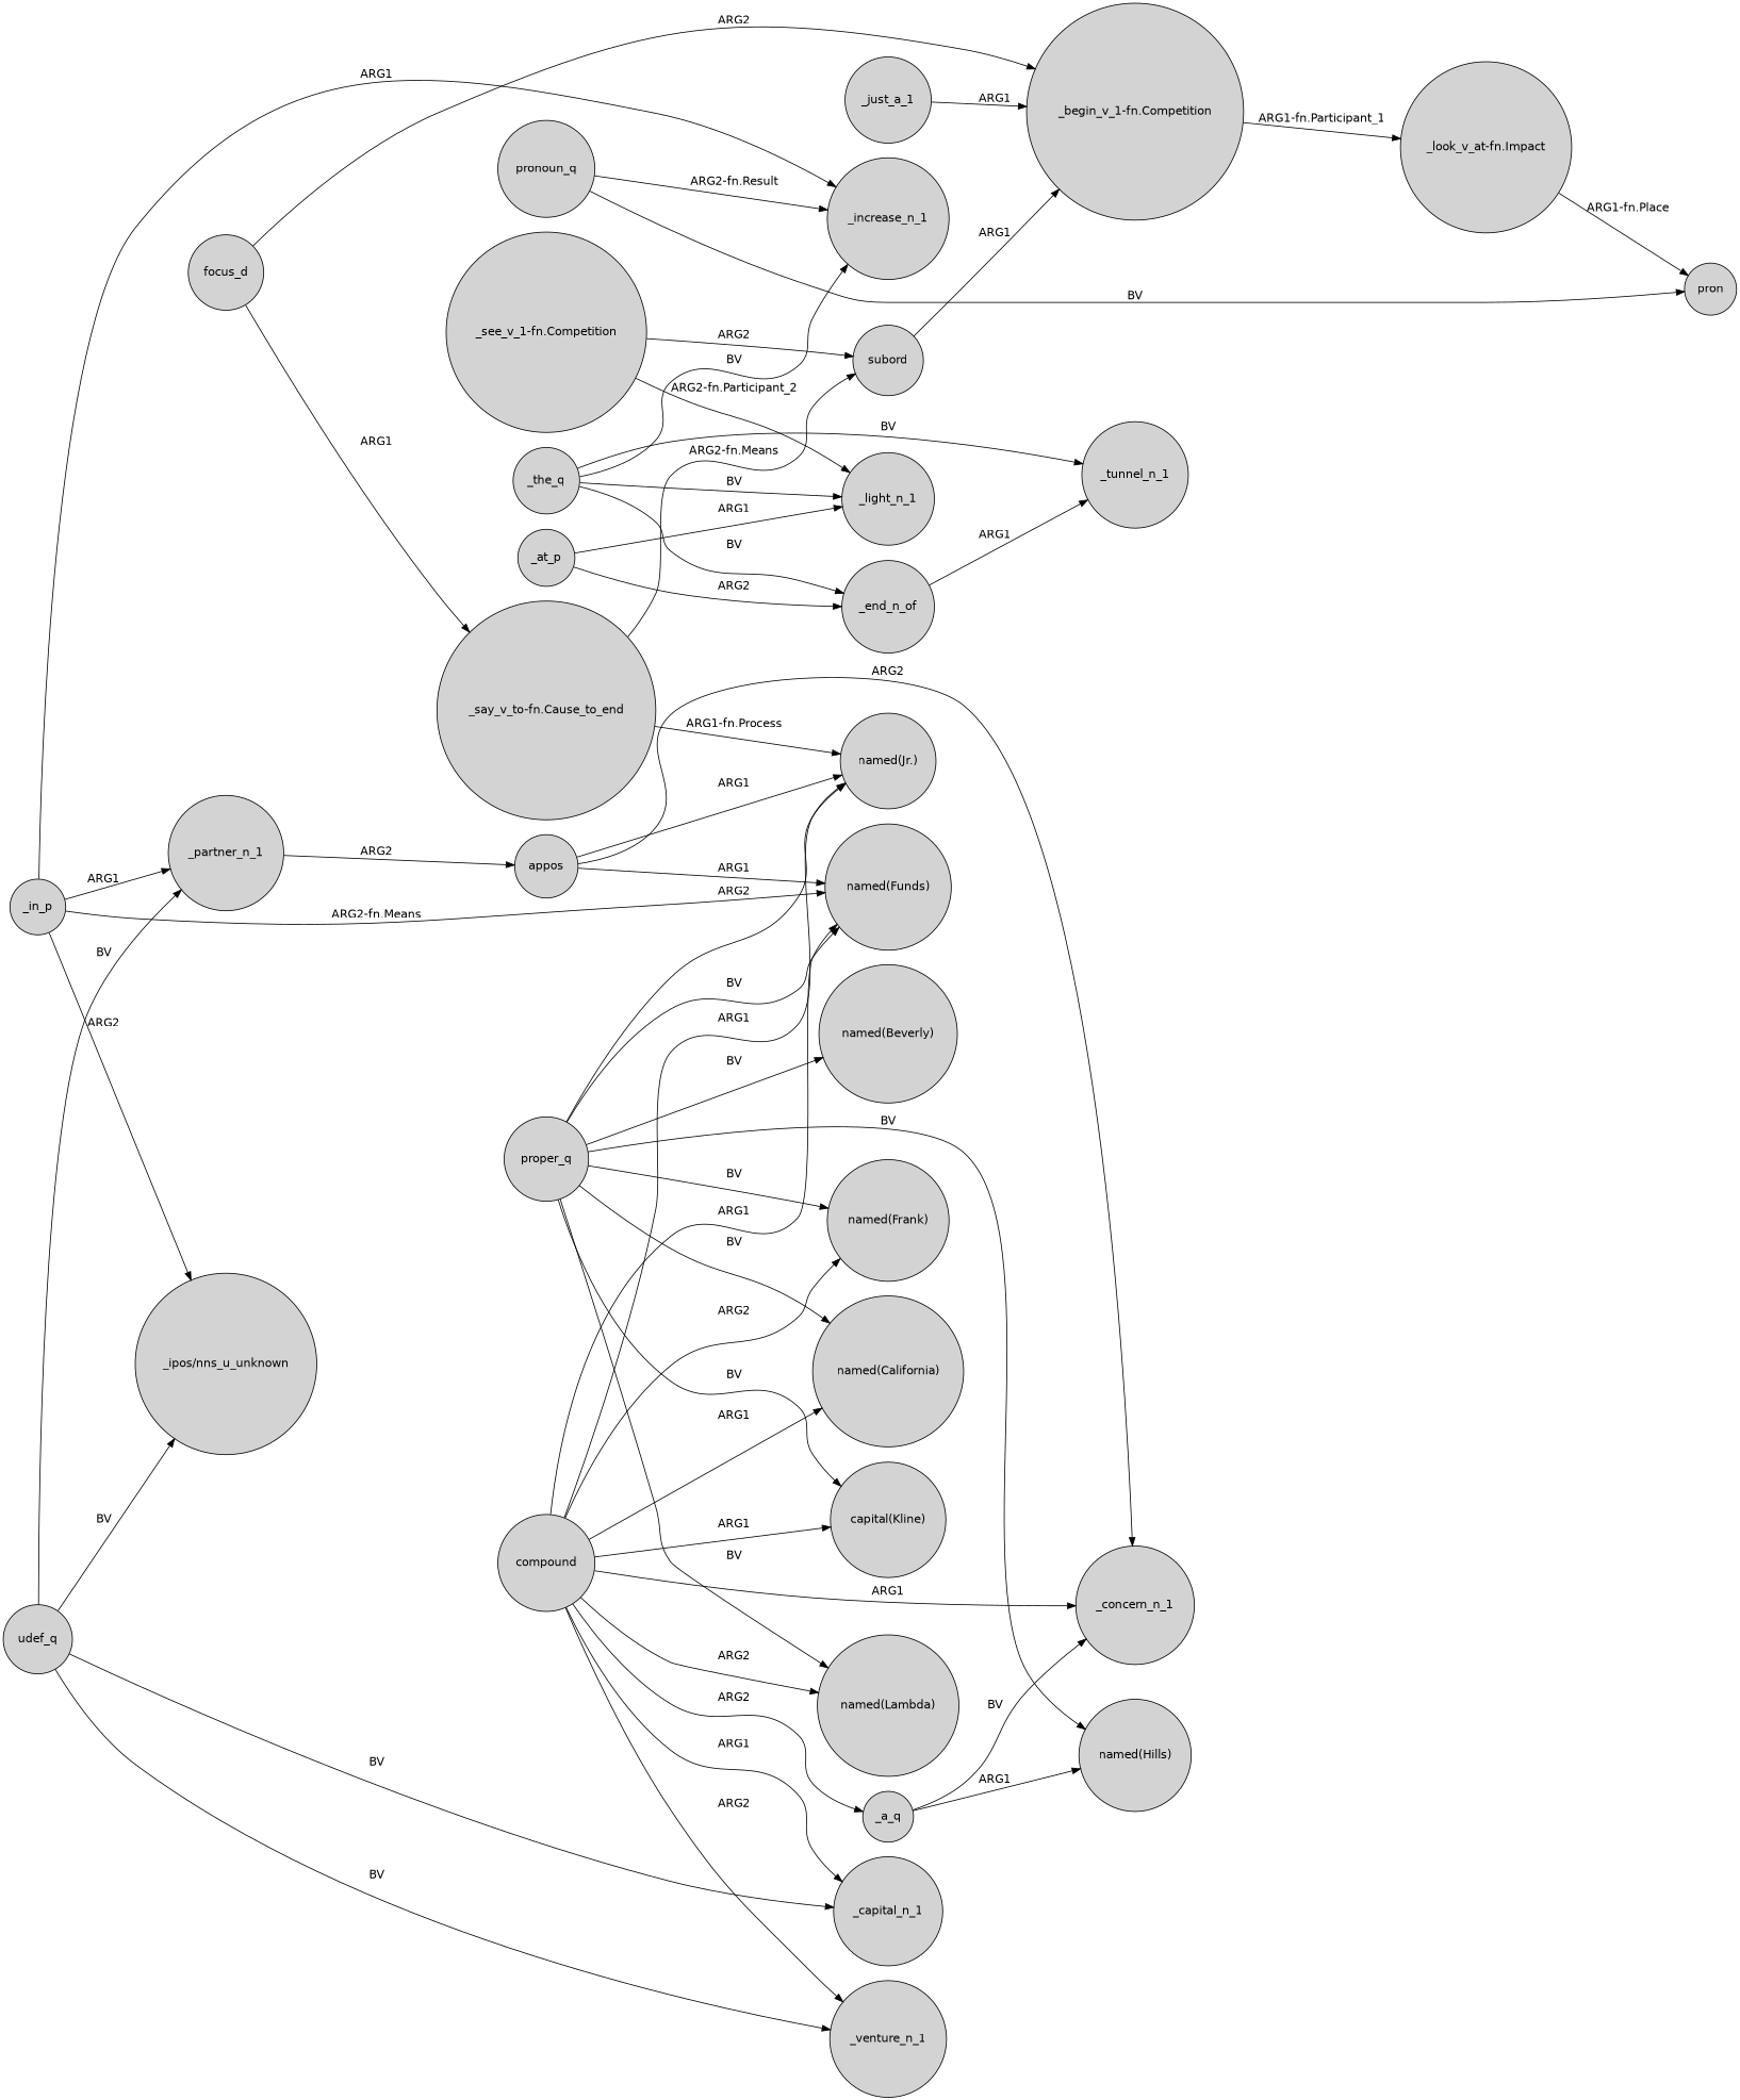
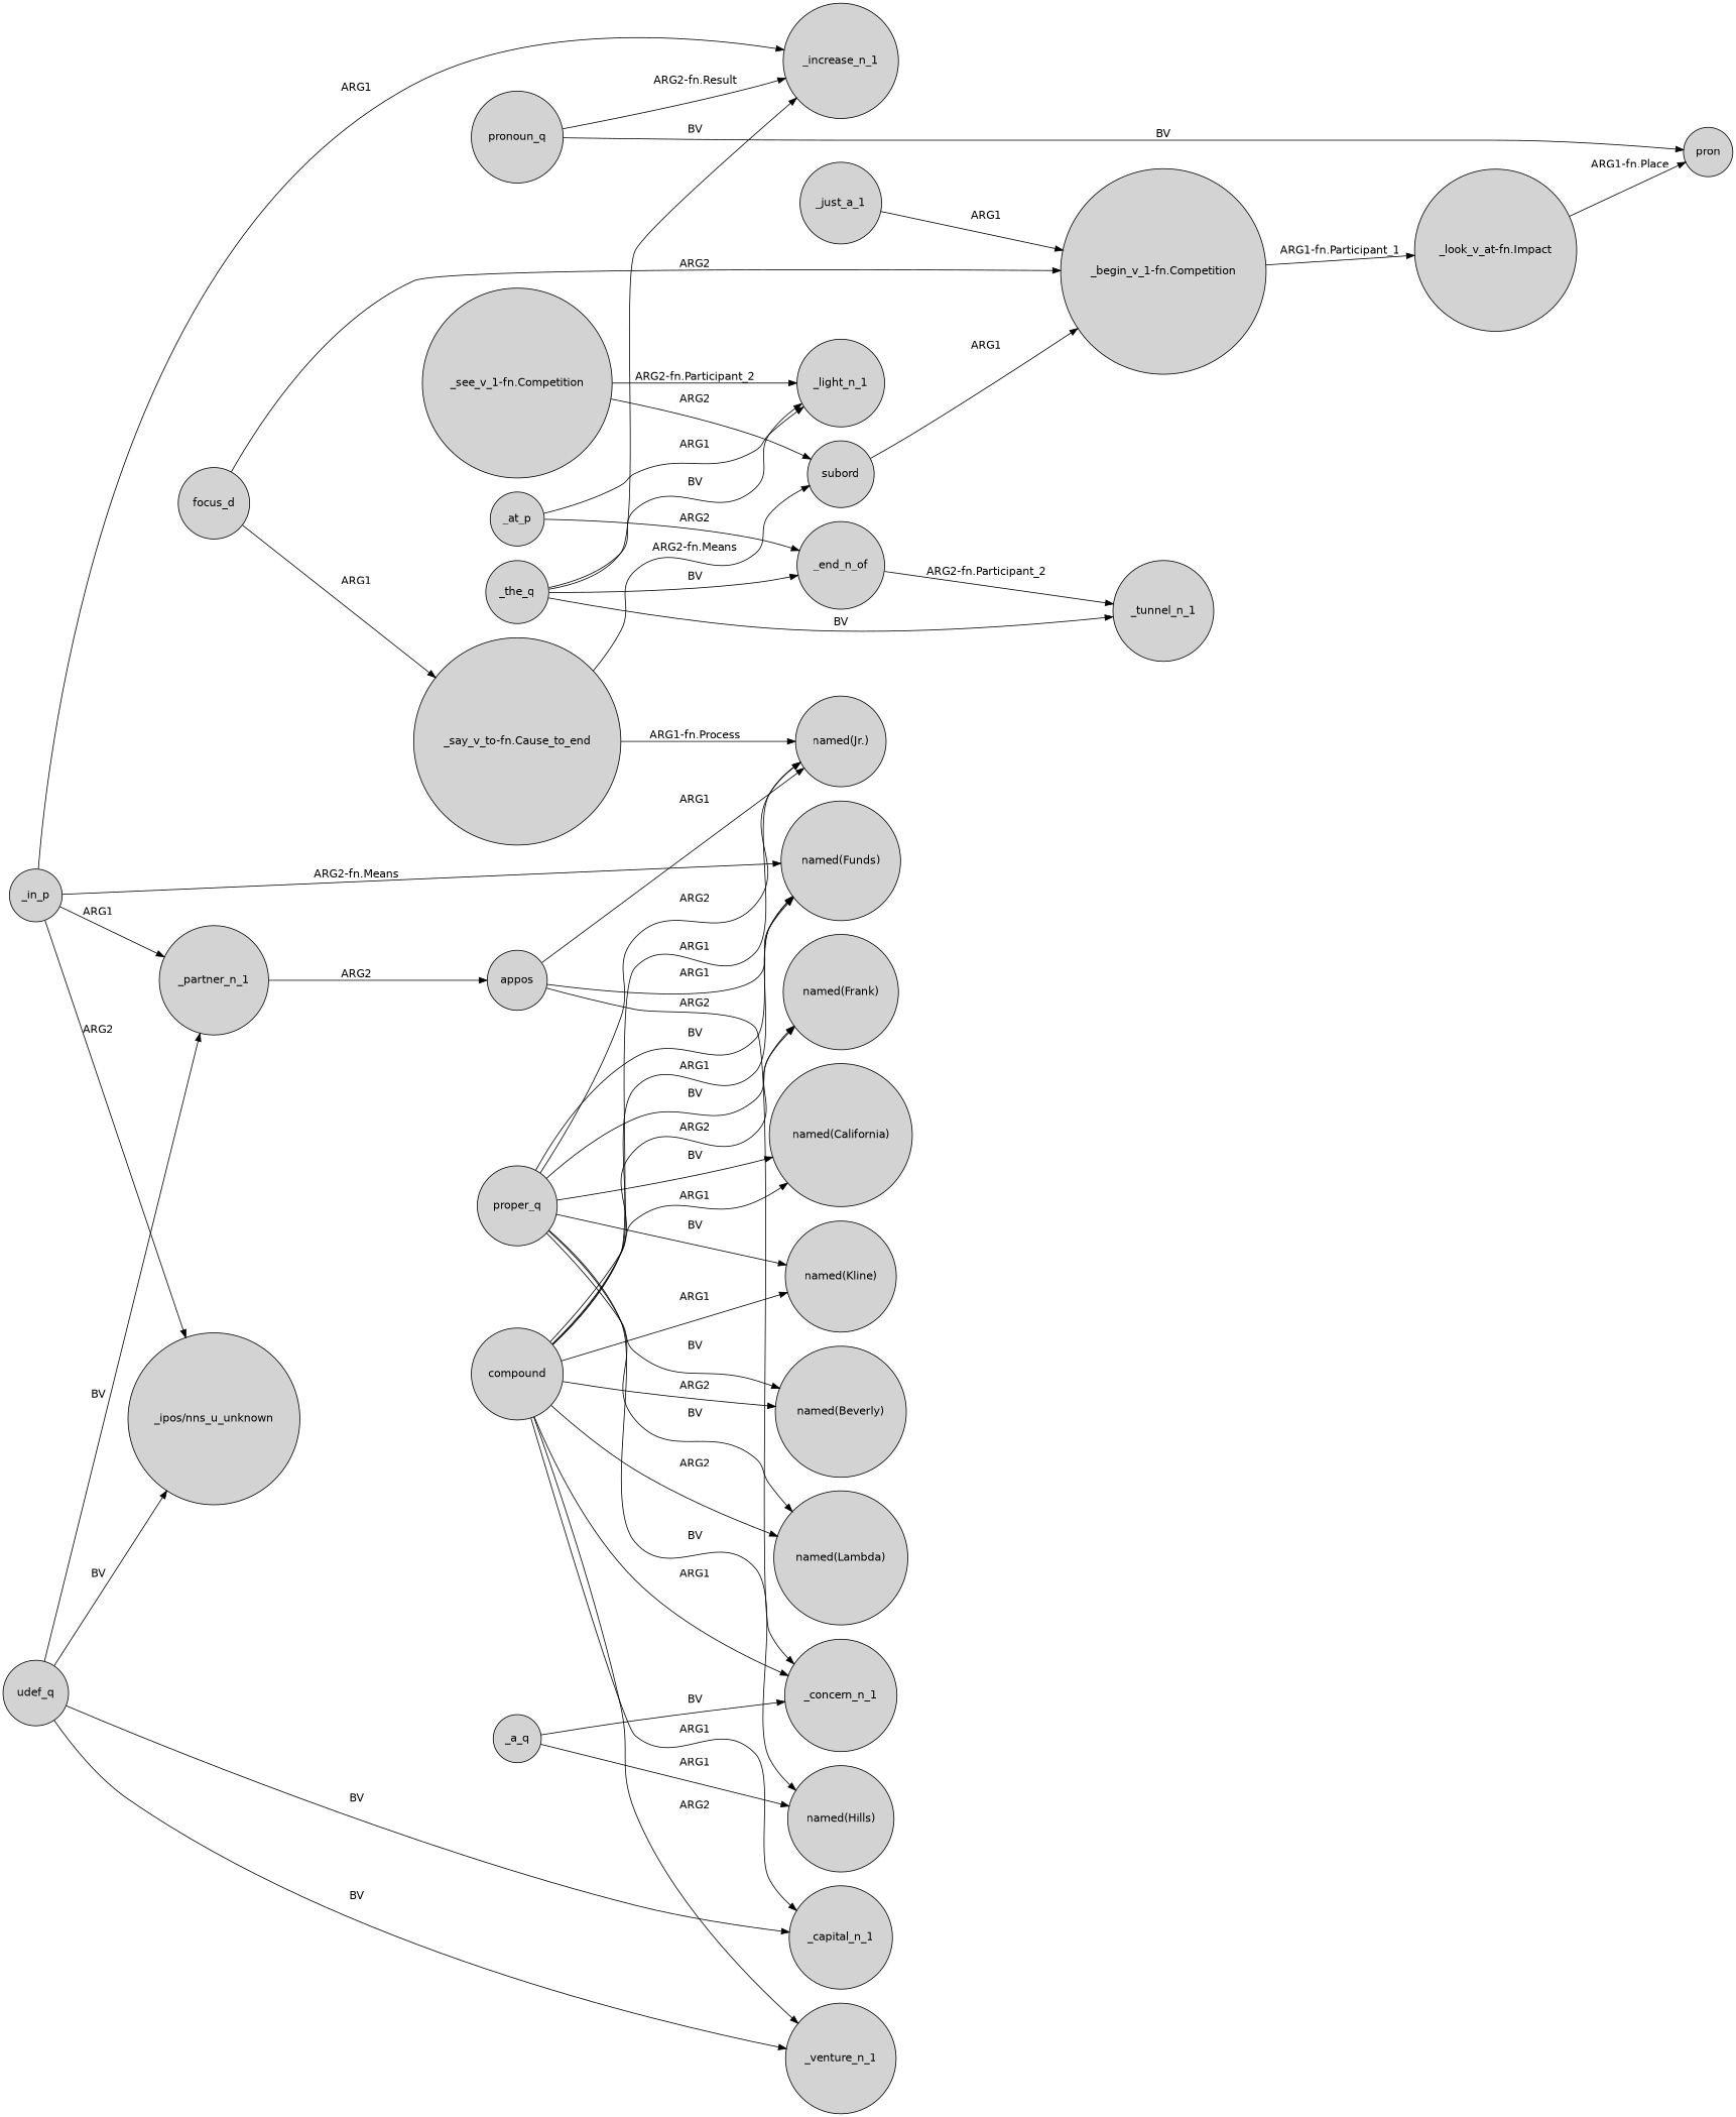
  digraph {
    fontname="DejaVu Sans"
    rankdir=LR
    node [fontname="DejaVu Sans" shape=circle style=filled]
    edge [fontname="DejaVu Sans"]
    compound
    "named(Funds)"
    "named(Jr.)"
    "named(Lambda)"
    _concern_n_1
    "named(Frank)"
-   "named(Kline)" [label="capital(Kline)"]
+   "named(Kline)"
    _venture_n_1
    "named(Beverly)"
    _capital_n_1
    "named(California)"
    _at_p
    _end_n_of
    _light_n_1
    _tunnel_n_1
    _in_p
    _partner_n_1
    "_ipos/nns_u_unknown"
    _increase_n_1
    appos
    focus_d
    "_say_v_to-fn.Cause_to_end"
    "_begin_v_1-fn.Competition"
    subord
    "_look_v_at-fn.Impact"
    udef_q
    proper_q
    "named(Hills)"
    pron
    "_see_v_1-fn.Competition"
    pronoun_q
    _a_q
    _the_q
    _just_a_1
    compound -> "named(Funds)" [label=ARG1]
    compound -> "named(Jr.)" [label=ARG1]
    compound -> "named(Lambda)" [label=ARG2]
    compound -> _concern_n_1 [label=ARG1]
    compound -> "named(Frank)" [label=ARG2]
    compound -> "named(Kline)" [label=ARG1]
    compound -> _venture_n_1 [label=ARG2]
-   compound -> _a_q [label=ARG2]
+   compound -> "named(Beverly)" [label=ARG2]
    compound -> _capital_n_1 [label=ARG1]
    compound -> "named(California)" [label=ARG1]
    _at_p -> _end_n_of [label=ARG2]
    _at_p -> _light_n_1 [label=ARG1]
-   _end_n_of -> _tunnel_n_1 [label=ARG1]
+   _end_n_of -> _tunnel_n_1 [label="ARG2-fn.Participant_2"]
    _in_p -> "named(Funds)" [label="ARG2-fn.Means"]
    _in_p -> _partner_n_1 [label=ARG1]
    _in_p -> "_ipos/nns_u_unknown" [label=ARG2]
    _in_p -> _increase_n_1 [label=ARG1]
    _partner_n_1 -> appos [label=ARG2]
    appos -> "named(Funds)" [label=ARG1]
    appos -> "named(Jr.)" [label=ARG1]
    appos -> _concern_n_1 [label=ARG2]
    focus_d -> "_say_v_to-fn.Cause_to_end" [label=ARG1]
    focus_d -> "_begin_v_1-fn.Competition" [label=ARG2]
    "_say_v_to-fn.Cause_to_end" -> "named(Jr.)" [label="ARG1-fn.Process"]
    "_say_v_to-fn.Cause_to_end" -> subord [label="ARG2-fn.Means"]
    "_begin_v_1-fn.Competition" -> "_look_v_at-fn.Impact" [label="ARG1-fn.Participant_1"]
    subord -> "_begin_v_1-fn.Competition" [label=ARG1]
    "_look_v_at-fn.Impact" -> pron [label="ARG1-fn.Place"]
    udef_q -> _venture_n_1 [label=BV]
    udef_q -> _capital_n_1 [label=BV]
    udef_q -> _partner_n_1 [label=BV]
    udef_q -> "_ipos/nns_u_unknown" [label=BV]
    proper_q -> "named(Funds)" [label=BV]
    proper_q -> "named(Jr.)" [label=ARG2]
    proper_q -> "named(Lambda)" [label=BV]
    proper_q -> "named(Frank)" [label=BV]
    proper_q -> "named(Kline)" [label=BV]
    proper_q -> "named(Beverly)" [label=BV]
    proper_q -> "named(California)" [label=BV]
    proper_q -> "named(Hills)" [label=BV]
    "_see_v_1-fn.Competition" -> _light_n_1 [label="ARG2-fn.Participant_2"]
    "_see_v_1-fn.Competition" -> subord [label=ARG2]
    pronoun_q -> _increase_n_1 [label="ARG2-fn.Result"]
    pronoun_q -> pron [label=BV]
    _a_q -> _concern_n_1 [label=BV]
    _a_q -> "named(Hills)" [label=ARG1]
    _the_q -> _end_n_of [label=BV]
    _the_q -> _light_n_1 [label=BV]
    _the_q -> _tunnel_n_1 [label=BV]
    _the_q -> _increase_n_1 [label=BV]
    _just_a_1 -> "_begin_v_1-fn.Competition" [label=ARG1]
  }
